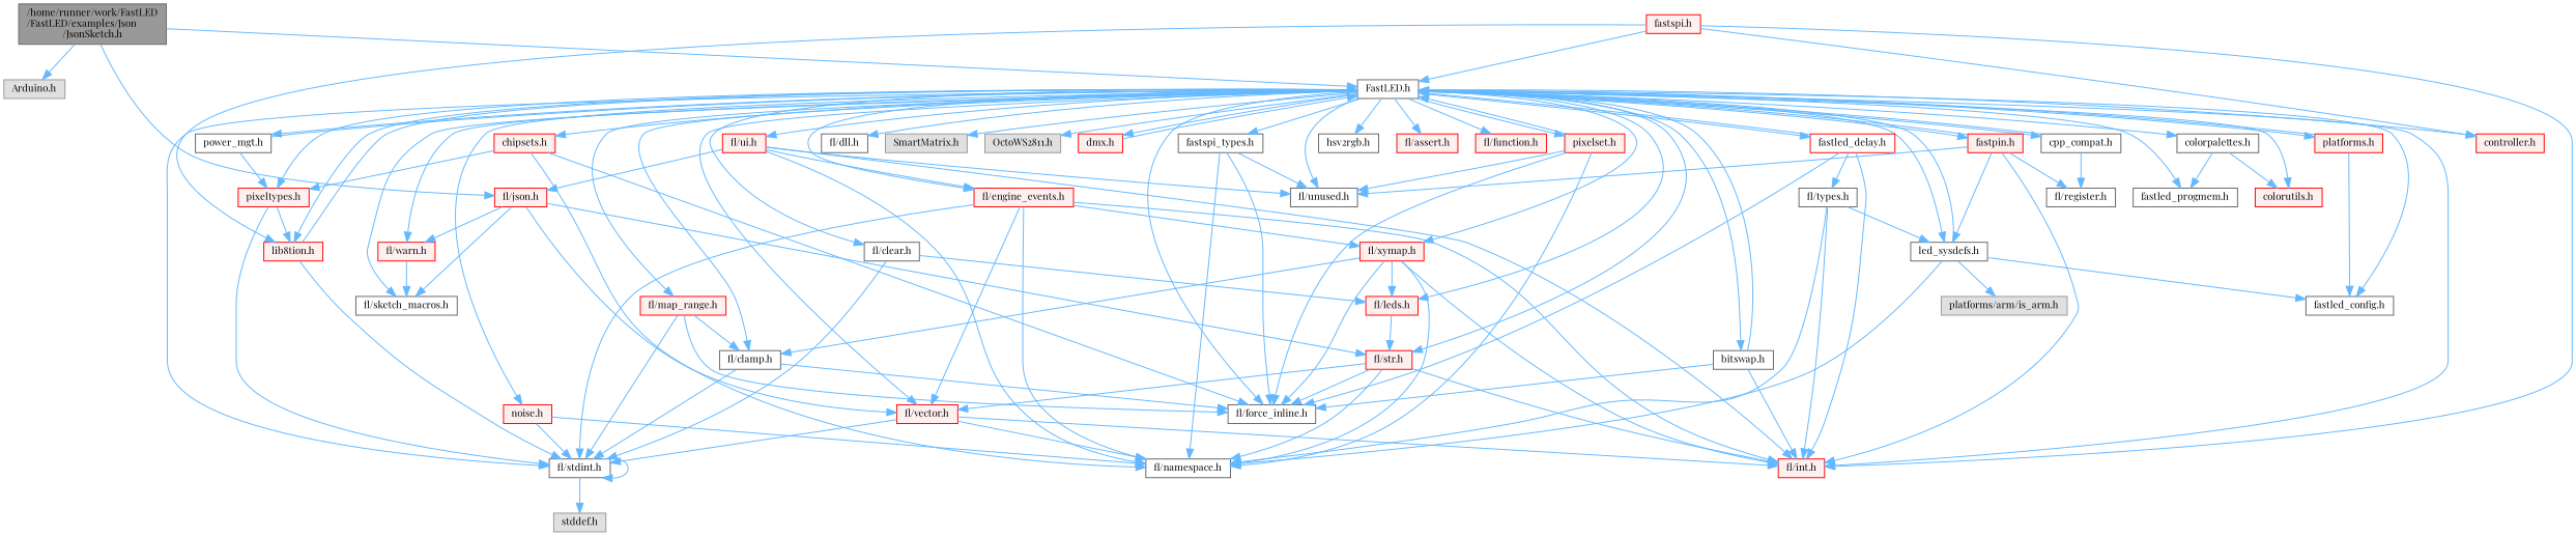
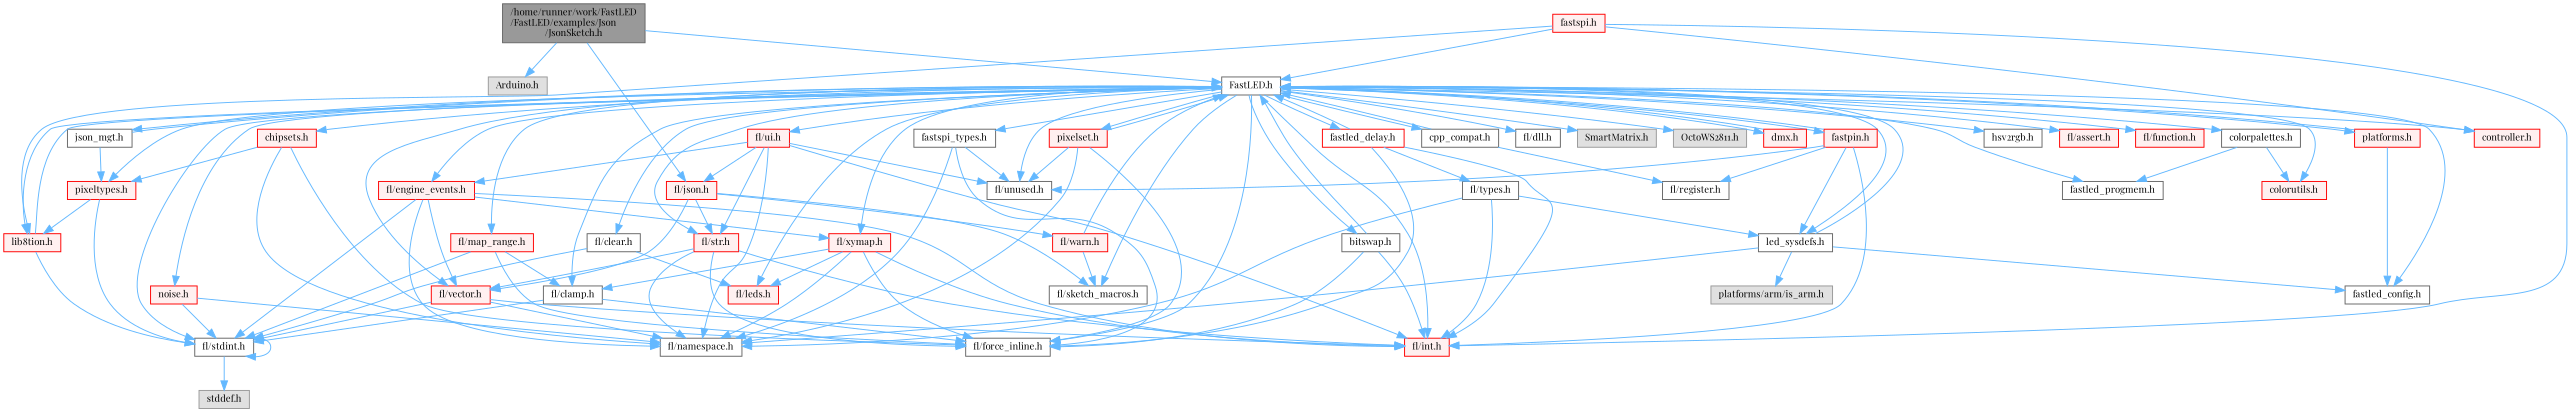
  digraph {
    fontname="Playfair Display"
    node [color=red fillcolor="#FFF0F0" fontname="Playfair Display" fontsize=10 shape=box style=filled]
    edge [color=steelblue1 fontname="Playfair Display" fontsize=10 labelfontname=Helvetica labelfontsize=10 style=solid]
    n1 [color=gray40 fillcolor=grey60 fontcolor=black height=0.2 label="/home/runner/work/FastLED\l/FastLED/examples/Json\l/JsonSketch.h" width=0.4]
    n2 [color=grey60 fillcolor="#E0E0E0" height=0.2 label="Arduino.h" width=0.4]
    n3 [color=grey40 fillcolor=white height=0.2 label="FastLED.h" width=0.4]
    n4 [height=0.2 label="fl/json.h" width=0.4]
    n5 [color=grey40 fillcolor=white height=0.2 label="fl/stdint.h" width=0.4]
    n6 [color=grey40 fillcolor=white height=0.2 label="fl/dll.h" width=0.4]
    n7 [color=grey60 fillcolor="#E0E0E0" height=0.2 label="SmartMatrix.h" width=0.4]
    n8 [color=grey60 fillcolor="#E0E0E0" height=0.2 label="OctoWS2811.h" width=0.4]
    n9 [color=grey40 fillcolor=white height=0.2 label="fl/force_inline.h" width=0.4]
    n10 [color=grey40 fillcolor=white height=0.2 label="cpp_compat.h" width=0.4]
    n11 [color=grey40 fillcolor=white height=0.2 label="fastled_config.h" width=0.4]
    n12 [color=grey40 fillcolor=white height=0.2 label="led_sysdefs.h" width=0.4]
    n13 [fillcolor=white height=0.2 label="fastled_delay.h" width=0.4]
    n14 [height=0.2 label="fl/int.h" width=0.4]
    n15 [color=grey40 fillcolor=white height=0.2 label="bitswap.h" width=0.4]
    n16 [height=0.2 label="controller.h" width=0.4]
    n17 [height=0.2 label="fastpin.h" width=0.4]
    n18 [color=grey40 fillcolor=white height=0.2 label="fl/unused.h" width=0.4]
    n19 [color=grey40 fillcolor=white height=0.2 label="fastspi_types.h" width=0.4]
    n20 [height=0.2 label="dmx.h" width=0.4]
    n21 [height=0.2 label="platforms.h" width=0.4]
    n22 [color=grey40 fillcolor=white height=0.2 label="fastled_progmem.h" width=0.4]
    n23 [height=0.2 label="lib8tion.h" width=0.4]
    n24 [height=0.2 label="pixeltypes.h" width=0.4]
    n25 [color=grey40 fillcolor=white height=0.2 label="hsv2rgb.h" width=0.4]
    n26 [height=0.2 label="colorutils.h" width=0.4]
    n27 [height=0.2 label="pixelset.h" width=0.4]
    n28 [color=grey40 fillcolor=white height=0.2 label="colorpalettes.h" width=0.4]
    n29 [height=0.2 label="noise.h" width=0.4]
-   n30 [color=grey40 fillcolor=white height=0.2 label="power_mgt.h" width=0.4]
+   n30 [color=grey40 fillcolor=white height=0.2 label="json_mgt.h" width=0.4]
    n31 [height=0.2 label="chipsets.h" width=0.4]
    n32 [height=0.2 label="fl/engine_events.h" width=0.4]
    n33 [height=0.2 label="fl/vector.h" width=0.4]
    n34 [height=0.2 label="fl/xymap.h" width=0.4]
    n35 [color=grey40 fillcolor=white height=0.2 label="fl/clamp.h" width=0.4]
    n36 [height=0.2 label="fl/leds.h" width=0.4]
    n37 [height=0.2 label="fl/str.h" width=0.4]
    n38 [height=0.2 label="fl/map_range.h" width=0.4]
    n39 [height=0.2 label="fl/warn.h" width=0.4]
    n40 [color=grey40 fillcolor=white height=0.2 label="fl/sketch_macros.h" width=0.4]
    n41 [height=0.2 label="fl/assert.h" width=0.4]
    n42 [height=0.2 label="fl/function.h" width=0.4]
    n43 [color=grey40 fillcolor=white height=0.2 label="fl/clear.h" width=0.4]
    n44 [height=0.2 label="fl/ui.h" width=0.4]
    n45 [color=grey60 fillcolor="#E0E0E0" height=0.2 label="stddef.h" width=0.4]
    n46 [color=grey40 fillcolor=white height=0.2 label="fl/register.h" width=0.4]
    n47 [color=grey60 fillcolor="#E0E0E0" height=0.2 label="platforms/arm/is_arm.h" width=0.4]
    n48 [color=grey40 fillcolor=white height=0.2 label="fl/namespace.h" width=0.4]
    n49 [color=grey40 fillcolor=white height=0.2 label="fl/types.h" width=0.4]
    n50 [height=0.2 label="fastspi.h" width=0.4]
    n1 -> n2
    n1 -> n3
    n1 -> n4
    n3 -> n5
    n3 -> n6
    n3 -> n7
    n3 -> n8
    n3 -> n9
    n3 -> n10
    n3 -> n11
    n3 -> n12
    n3 -> n13
    n3 -> n14
    n3 -> n15
    n3 -> n16
    n3 -> n17
    n3 -> n18
    n3 -> n19
    n3 -> n20
    n3 -> n21
    n3 -> n22
    n3 -> n23
    n3 -> n24
    n3 -> n25
    n3 -> n26
    n3 -> n27
    n3 -> n28
    n3 -> n29
    n3 -> n30
    n3 -> n31
    n3 -> n32
    n3 -> n33
    n3 -> n34
    n3 -> n35
    n3 -> n36
    n3 -> n37
    n3 -> n38
-   n3 -> n39
+   n39 -> n3
    n3 -> n40
    n3 -> n41
    n3 -> n42
    n3 -> n43
    n3 -> n44
    n4 -> n33
    n4 -> n37
    n4 -> n39
    n4 -> n40
    n5 -> n5
    n5 -> n45
    n10 -> n3
    n10 -> n46
    n12 -> n3
    n12 -> n11
    n12 -> n47
    n12 -> n48
    n13 -> n3
    n13 -> n9
    n13 -> n14
    n13 -> n49
    n15 -> n3
    n15 -> n9
    n15 -> n14
    n17 -> n3
    n17 -> n12
    n17 -> n14
    n17 -> n18
    n17 -> n46
    n19 -> n9
    n19 -> n18
    n19 -> n48
    n20 -> n3
    n21 -> n3
    n21 -> n11
    n23 -> n3
    n23 -> n5
    n24 -> n5
    n24 -> n23
    n27 -> n3
    n27 -> n9
    n27 -> n18
    n27 -> n48
    n28 -> n22
    n28 -> n26
    n29 -> n5
    n29 -> n48
    n30 -> n3
    n30 -> n24
    n31 -> n9
    n31 -> n24
    n31 -> n48
    n32 -> n5
    n32 -> n14
    n32 -> n33
    n32 -> n34
    n32 -> n48
    n33 -> n5
    n33 -> n14
    n33 -> n48
    n34 -> n9
    n34 -> n14
    n34 -> n35
    n34 -> n36
    n34 -> n48
    n35 -> n5
    n35 -> n9
    n37 -> n9
    n37 -> n14
    n37 -> n33
    n37 -> n48
    n38 -> n5
    n38 -> n9
    n38 -> n35
    n39 -> n40
    n43 -> n5
    n43 -> n36
    n44 -> n4
    n44 -> n14
    n44 -> n18
    n44 -> n32
-   n36 -> n37
+   n44 -> n37
    n44 -> n48
    n49 -> n12
    n49 -> n14
    n49 -> n48
    n50 -> n3
    n50 -> n14
    n50 -> n16
    n50 -> n23
  }
